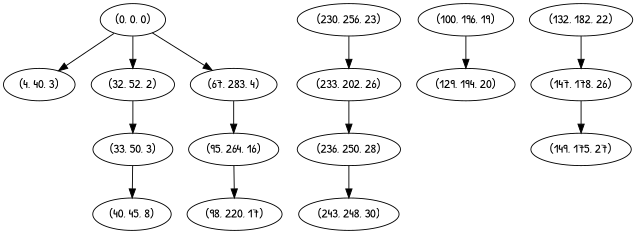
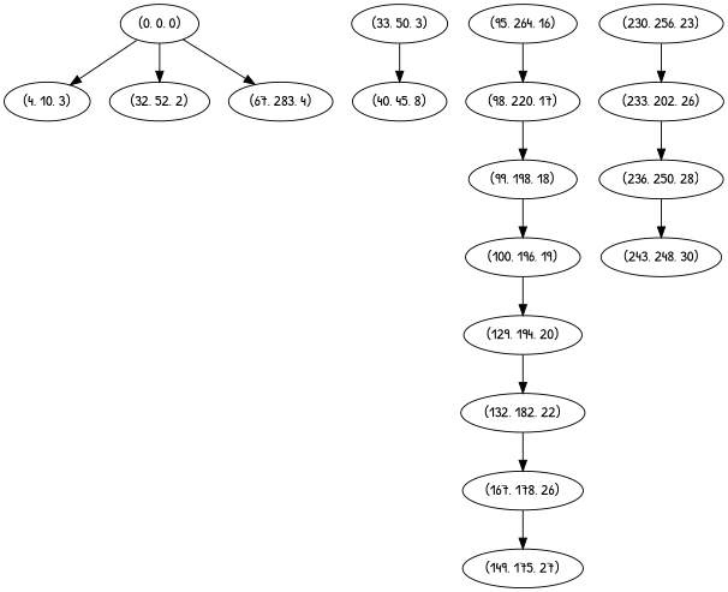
  digraph {
    fontname="Patrick Hand"
    node [fontname="Patrick Hand"]
    edge [fontname="Patrick Hand"]
    "(0, 0, 0)"
-   "(4, 10, 3)" [label="(4, 40, 3)"]
+   "(4, 10, 3)"
    "(32, 52, 2)"
    "(67, 283, 4)"
    "(33, 50, 3)"
    "(95, 264, 16)"
    "(40, 45, 8)"
    "(98, 220, 17)"
+   "(99, 198, 18)"
    n10 [label="(233, 202, 26)"]
    "(230, 256, 23)"
    "(100, 196, 19)"
    "(129, 194, 20)"
    "(132, 182, 22)"
-   "(147, 178, 26)"
+   "(147, 178, 26)" [label="(167, 178, 26)"]
    "(149, 175, 27)"
    "(236, 250, 28)"
    "(243, 248, 30)"
    "(0, 0, 0)" -> "(4, 10, 3)"
    "(0, 0, 0)" -> "(32, 52, 2)"
    "(0, 0, 0)" -> "(67, 283, 4)"
-   "(32, 52, 2)" -> "(33, 50, 3)"
-   "(67, 283, 4)" -> "(95, 264, 16)"
    "(33, 50, 3)" -> "(40, 45, 8)"
    "(95, 264, 16)" -> "(98, 220, 17)"
+   "(98, 220, 17)" -> "(99, 198, 18)"
+   "(99, 198, 18)" -> "(100, 196, 19)"
    n10 -> "(236, 250, 28)"
    "(230, 256, 23)" -> n10
    "(100, 196, 19)" -> "(129, 194, 20)"
+   "(129, 194, 20)" -> "(132, 182, 22)"
    "(132, 182, 22)" -> "(147, 178, 26)"
    "(147, 178, 26)" -> "(149, 175, 27)"
    "(236, 250, 28)" -> "(243, 248, 30)"
  }
